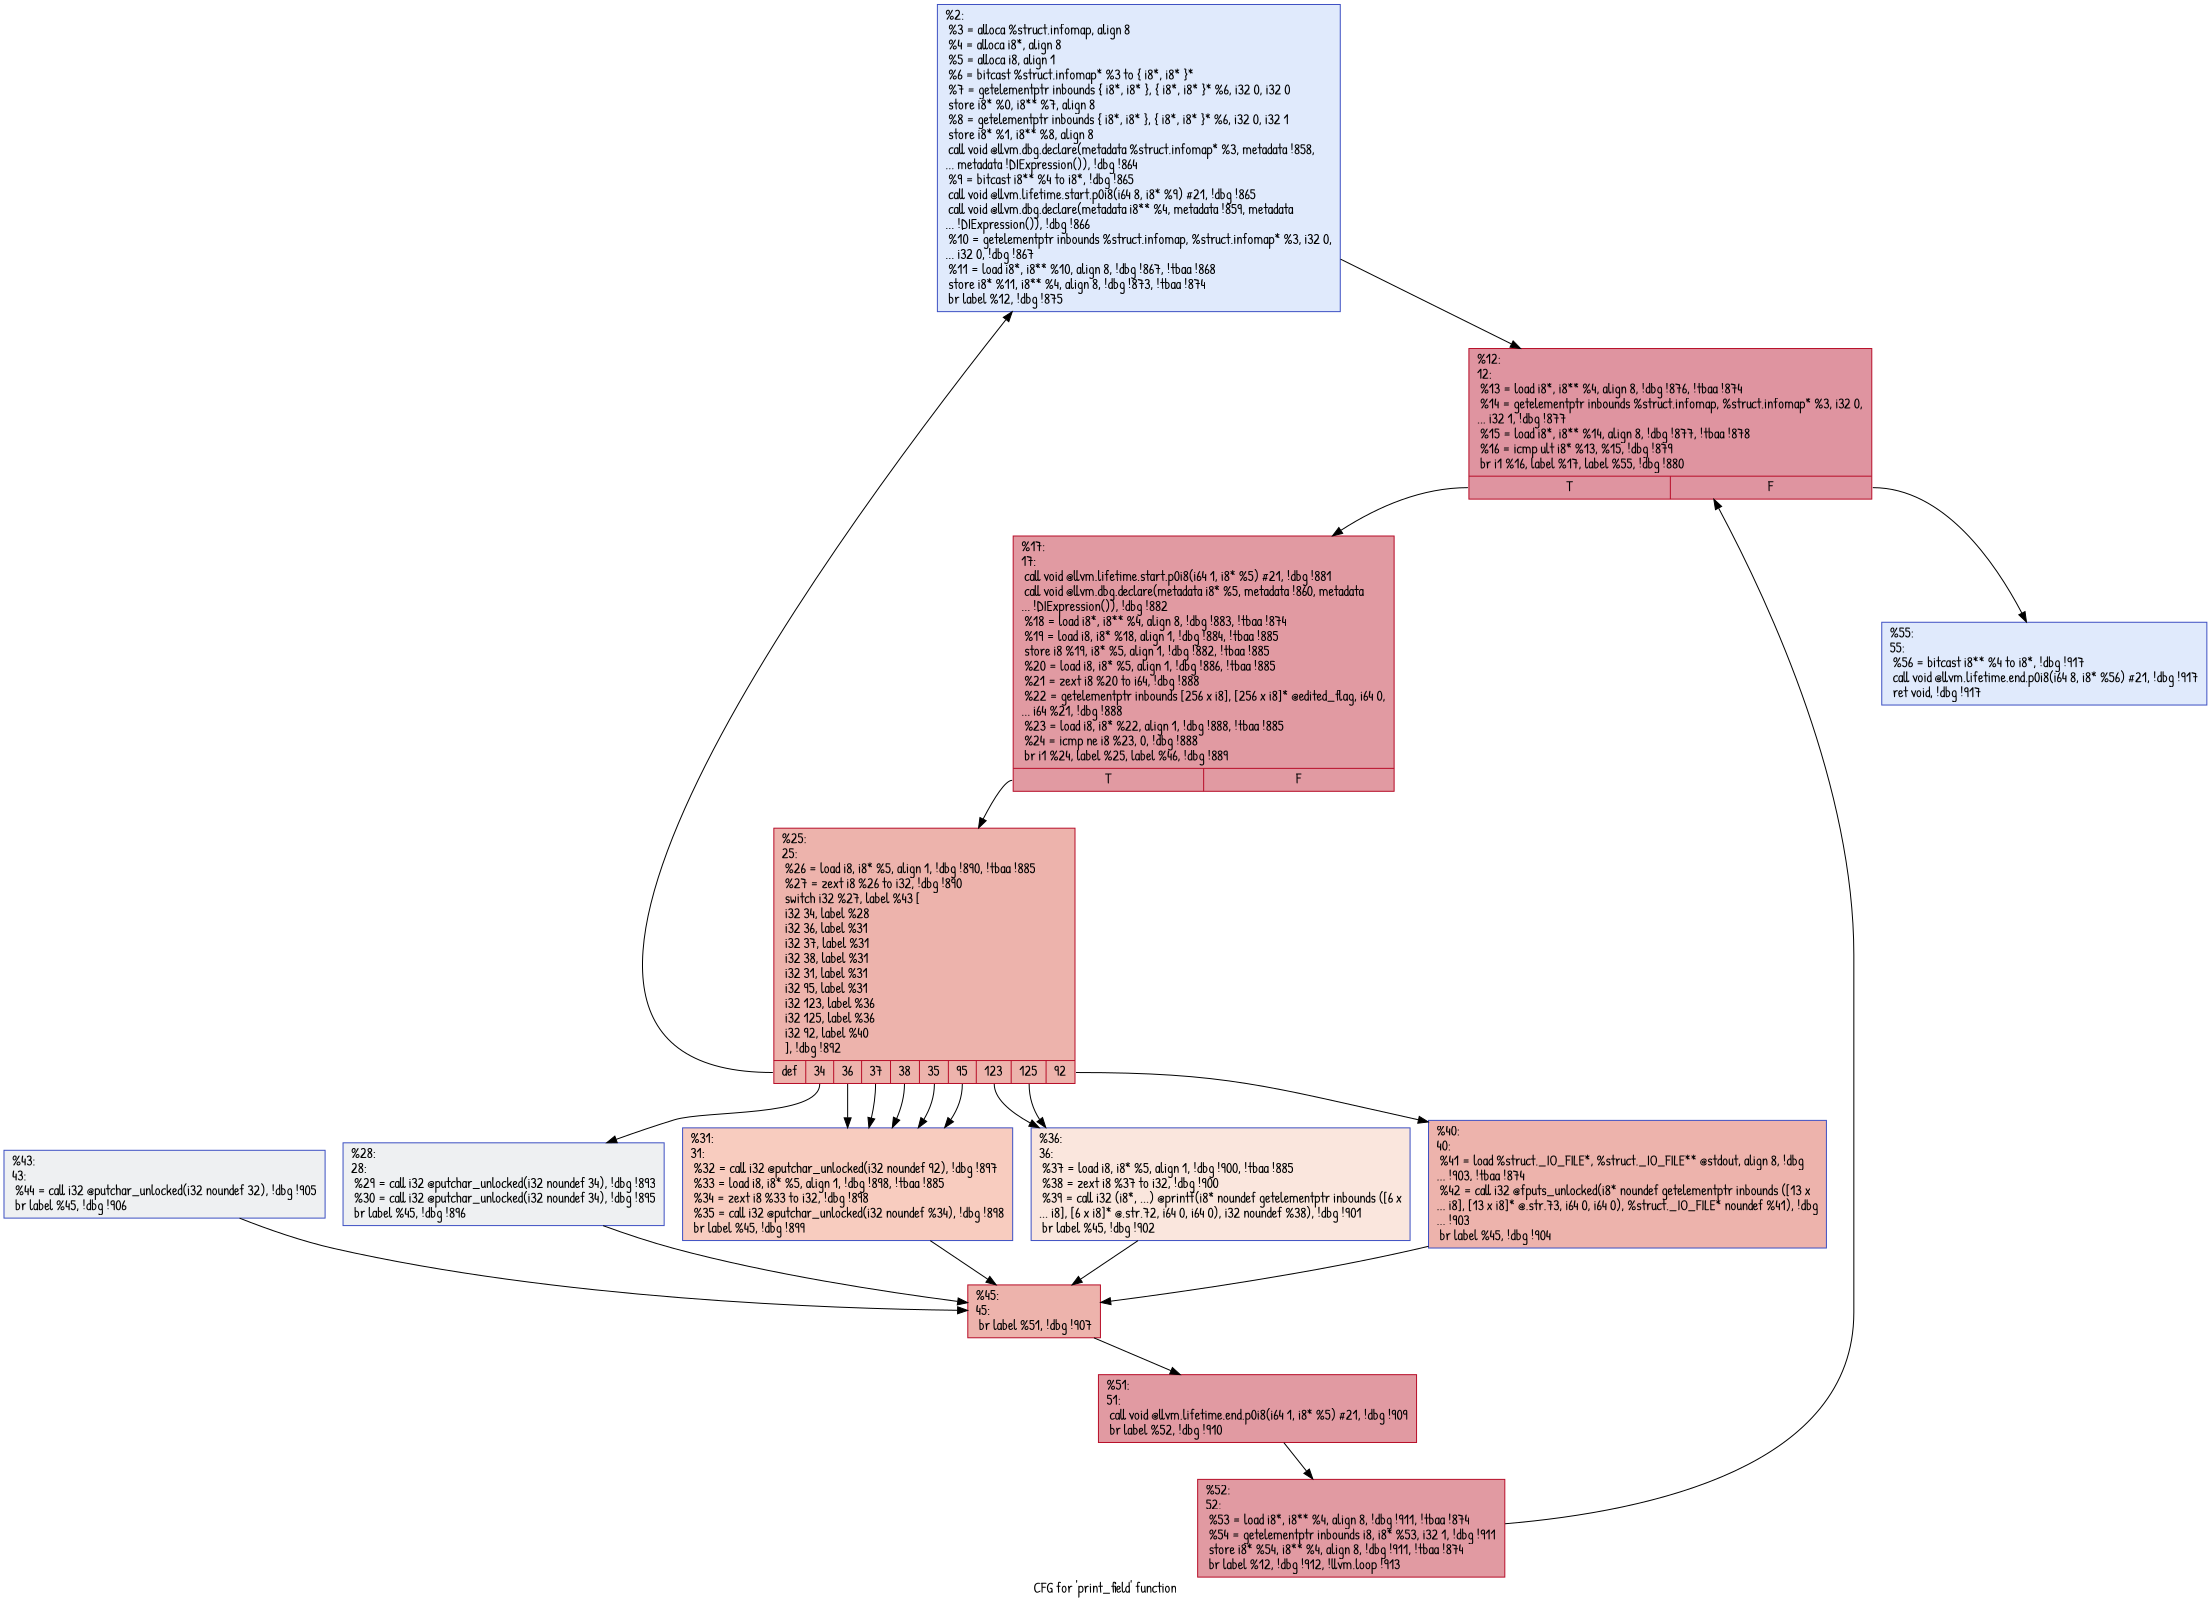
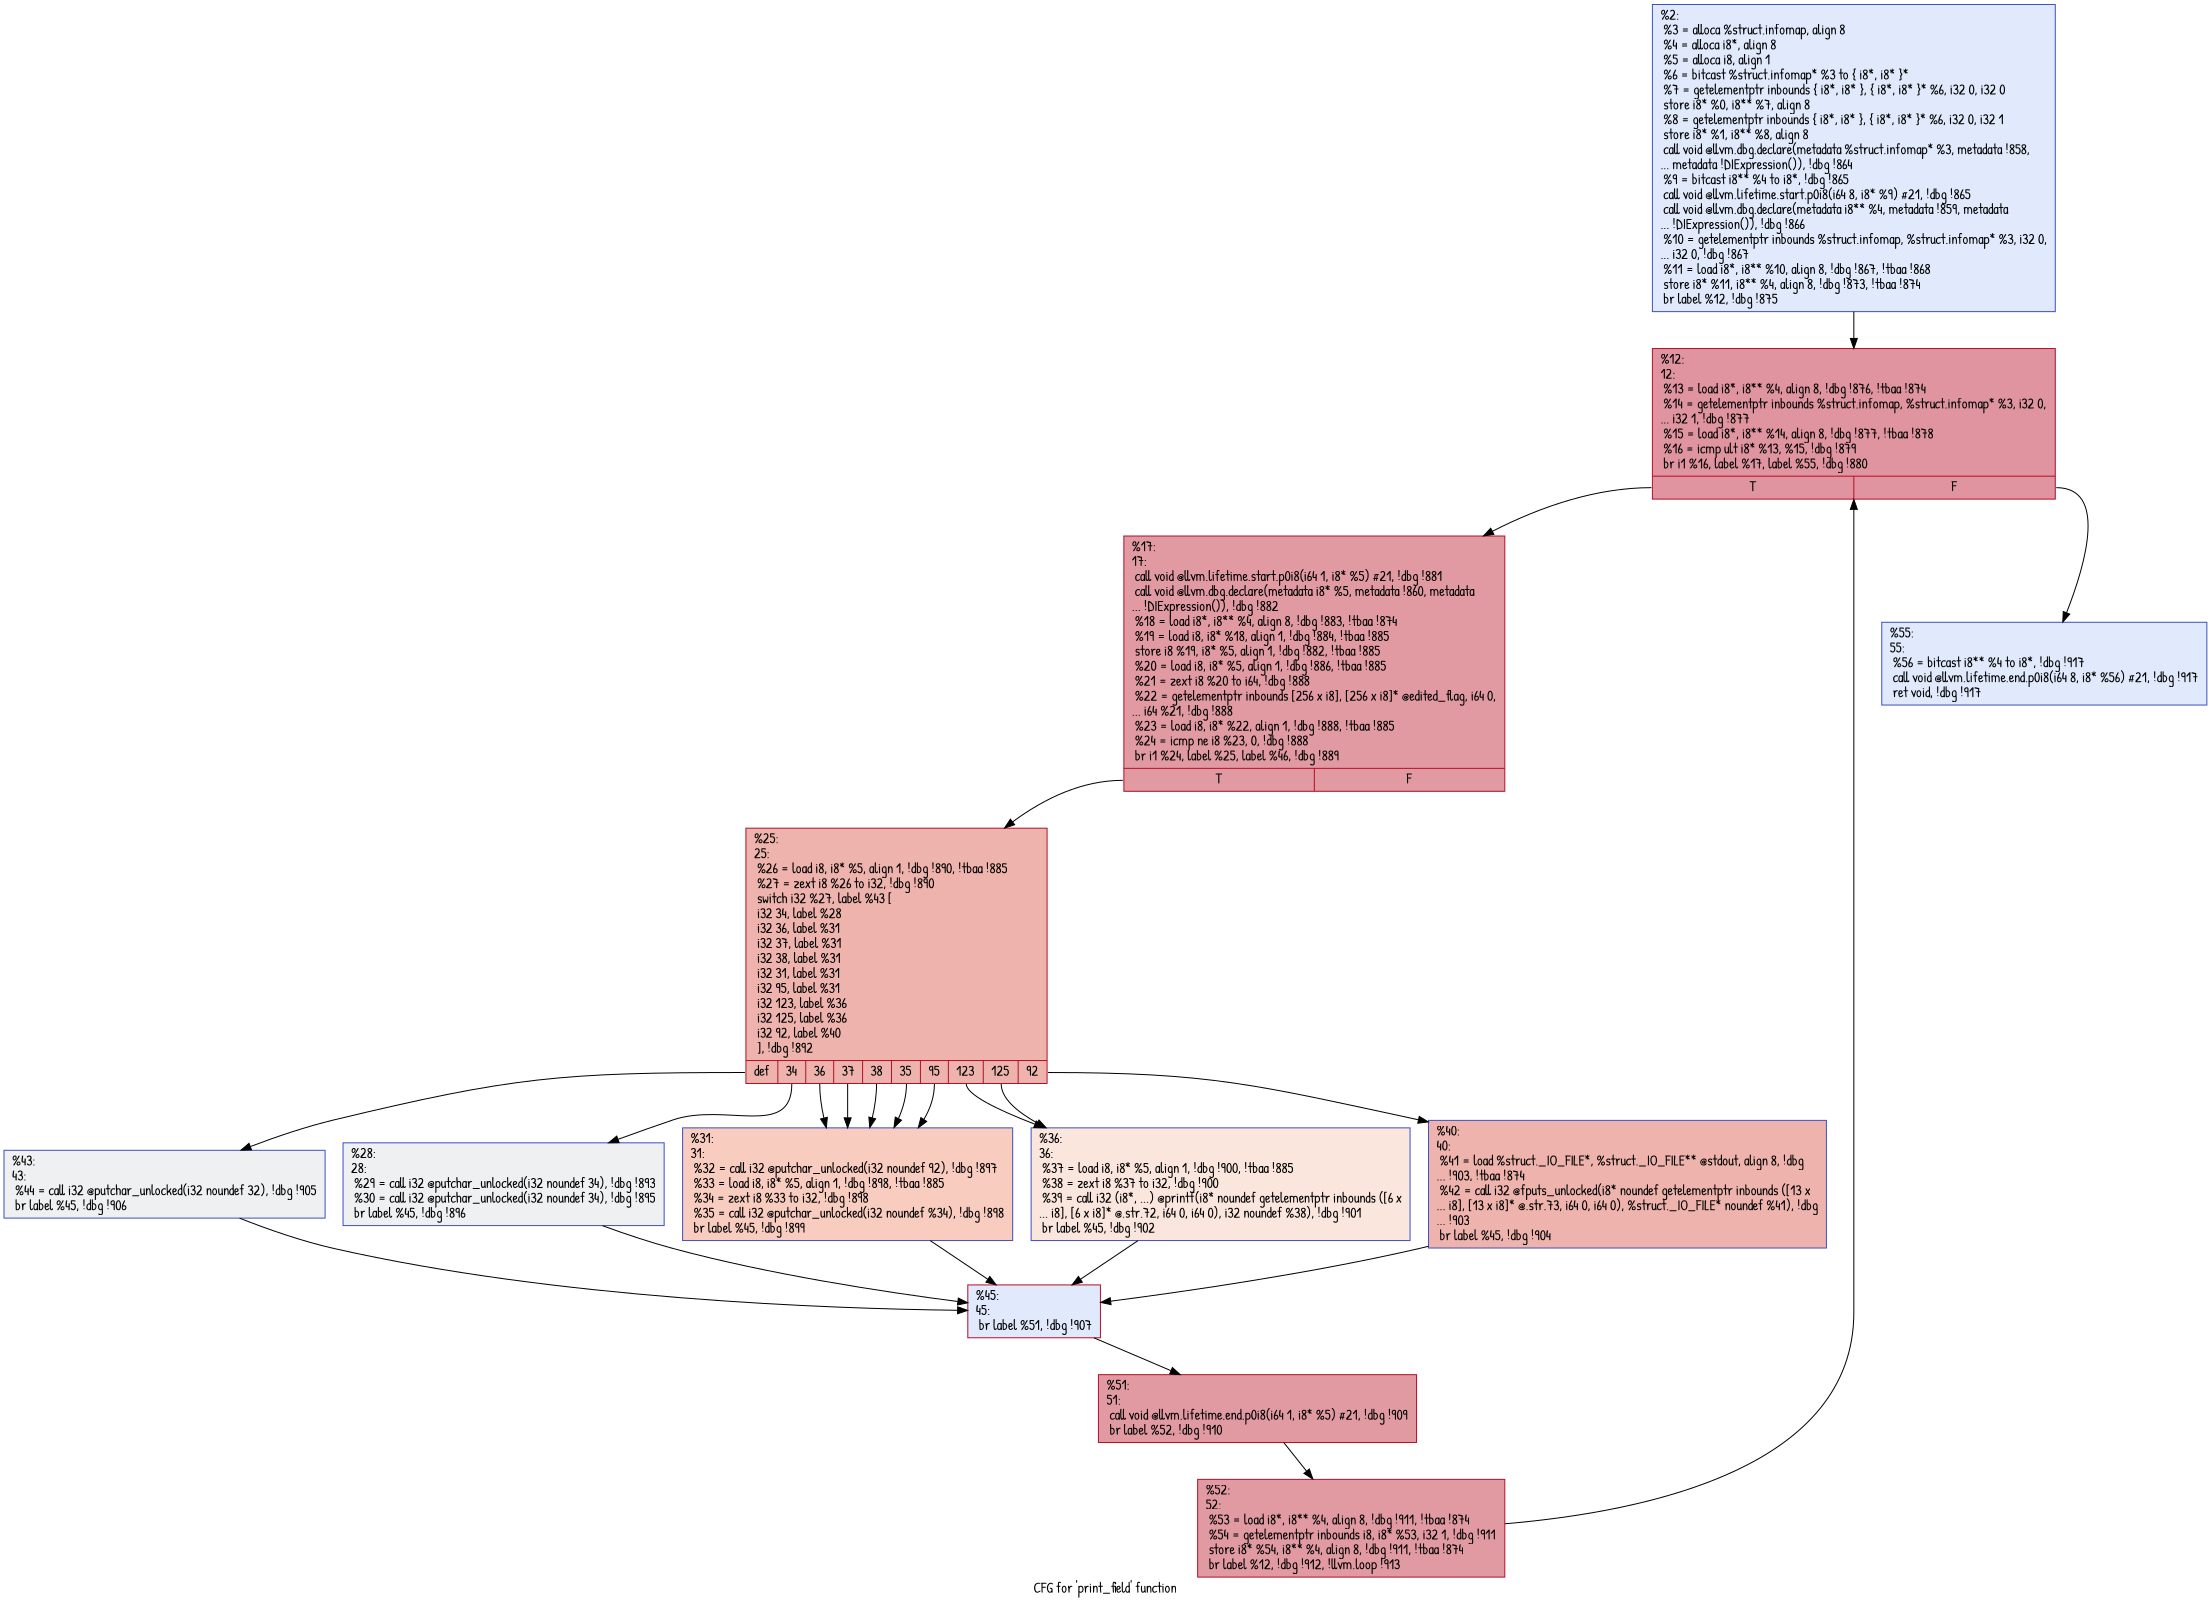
  digraph {
    fontname="Patrick Hand"
    label="CFG for 'print_field' function"
    node [color="#3d50c3ff" fillcolor="#bb1b2c70" fontname="Patrick Hand" shape=record style=filled]
    edge [fontname="Patrick Hand"]
    n1 [fillcolor="#b9d0f970" label="{%2:\l  %3 = alloca %struct.infomap, align 8\l  %4 = alloca i8*, align 8\l  %5 = alloca i8, align 1\l  %6 = bitcast %struct.infomap* %3 to \{ i8*, i8* \}*\l  %7 = getelementptr inbounds \{ i8*, i8* \}, \{ i8*, i8* \}* %6, i32 0, i32 0\l  store i8* %0, i8** %7, align 8\l  %8 = getelementptr inbounds \{ i8*, i8* \}, \{ i8*, i8* \}* %6, i32 0, i32 1\l  store i8* %1, i8** %8, align 8\l  call void @llvm.dbg.declare(metadata %struct.infomap* %3, metadata !858,\l... metadata !DIExpression()), !dbg !864\l  %9 = bitcast i8** %4 to i8*, !dbg !865\l  call void @llvm.lifetime.start.p0i8(i64 8, i8* %9) #21, !dbg !865\l  call void @llvm.dbg.declare(metadata i8** %4, metadata !859, metadata\l... !DIExpression()), !dbg !866\l  %10 = getelementptr inbounds %struct.infomap, %struct.infomap* %3, i32 0,\l... i32 0, !dbg !867\l  %11 = load i8*, i8** %10, align 8, !dbg !867, !tbaa !868\l  store i8* %11, i8** %4, align 8, !dbg !873, !tbaa !874\l  br label %12, !dbg !875\l}"]
    n2 [color="#b70d28ff" fillcolor="#b70d2870" label="{%12:\l12:                                               \l  %13 = load i8*, i8** %4, align 8, !dbg !876, !tbaa !874\l  %14 = getelementptr inbounds %struct.infomap, %struct.infomap* %3, i32 0,\l... i32 1, !dbg !877\l  %15 = load i8*, i8** %14, align 8, !dbg !877, !tbaa !878\l  %16 = icmp ult i8* %13, %15, !dbg !879\l  br i1 %16, label %17, label %55, !dbg !880\l|{<s0>T|<s1>F}}"]
    n3 [color="#b70d28ff" label="{%17:\l17:                                               \l  call void @llvm.lifetime.start.p0i8(i64 1, i8* %5) #21, !dbg !881\l  call void @llvm.dbg.declare(metadata i8* %5, metadata !860, metadata\l... !DIExpression()), !dbg !882\l  %18 = load i8*, i8** %4, align 8, !dbg !883, !tbaa !874\l  %19 = load i8, i8* %18, align 1, !dbg !884, !tbaa !885\l  store i8 %19, i8* %5, align 1, !dbg !882, !tbaa !885\l  %20 = load i8, i8* %5, align 1, !dbg !886, !tbaa !885\l  %21 = zext i8 %20 to i64, !dbg !888\l  %22 = getelementptr inbounds [256 x i8], [256 x i8]* @edited_flag, i64 0,\l... i64 %21, !dbg !888\l  %23 = load i8, i8* %22, align 1, !dbg !888, !tbaa !885\l  %24 = icmp ne i8 %23, 0, !dbg !888\l  br i1 %24, label %25, label %46, !dbg !889\l|{<s0>T|<s1>F}}"]
    n4 [fillcolor="#b9d0f970" label="{%55:\l55:                                               \l  %56 = bitcast i8** %4 to i8*, !dbg !917\l  call void @llvm.lifetime.end.p0i8(i64 8, i8* %56) #21, !dbg !917\l  ret void, !dbg !917\l}"]
    n5 [color="#b70d28ff" fillcolor="#d6524470" label="{%25:\l25:                                               \l  %26 = load i8, i8* %5, align 1, !dbg !890, !tbaa !885\l  %27 = zext i8 %26 to i32, !dbg !890\l  switch i32 %27, label %43 [\l    i32 34, label %28\l    i32 36, label %31\l    i32 37, label %31\l    i32 38, label %31\l    i32 31, label %31\l    i32 95, label %31\l    i32 123, label %36\l    i32 125, label %36\l    i32 92, label %40\l  ], !dbg !892\l|{<s0>def|<s1>34|<s2>36|<s3>37|<s4>38|<s5>35|<s6>95|<s7>123|<s8>125|<s9>92}}"]
    n6 [fillcolor="#d9dce170" label="{%43:\l43:                                               \l  %44 = call i32 @putchar_unlocked(i32 noundef 32), !dbg !905\l  br label %45, !dbg !906\l}"]
    n7 [fillcolor="#d9dce170" label="{%28:\l28:                                               \l  %29 = call i32 @putchar_unlocked(i32 noundef 34), !dbg !893\l  %30 = call i32 @putchar_unlocked(i32 noundef 34), !dbg !895\l  br label %45, !dbg !896\l}"]
    n8 [fillcolor="#f08b6e70" label="{%31:\l31:                                               \l  %32 = call i32 @putchar_unlocked(i32 noundef 92), !dbg !897\l  %33 = load i8, i8* %5, align 1, !dbg !898, !tbaa !885\l  %34 = zext i8 %33 to i32, !dbg !898\l  %35 = call i32 @putchar_unlocked(i32 noundef %34), !dbg !898\l  br label %45, !dbg !899\l}"]
    n9 [fillcolor="#f3c7b170" label="{%36:\l36:                                               \l  %37 = load i8, i8* %5, align 1, !dbg !900, !tbaa !885\l  %38 = zext i8 %37 to i32, !dbg !900\l  %39 = call i32 (i8*, ...) @printf(i8* noundef getelementptr inbounds ([6 x\l... i8], [6 x i8]* @.str.72, i64 0, i64 0), i32 noundef %38), !dbg !901\l  br label %45, !dbg !902\l}"]
    n10 [fillcolor="#d6524470" label="{%40:\l40:                                               \l  %41 = load %struct._IO_FILE*, %struct._IO_FILE** @stdout, align 8, !dbg\l... !903, !tbaa !874\l  %42 = call i32 @fputs_unlocked(i8* noundef getelementptr inbounds ([13 x\l... i8], [13 x i8]* @.str.73, i64 0, i64 0), %struct._IO_FILE* noundef %41), !dbg\l... !903\l  br label %45, !dbg !904\l}"]
-   n11 [color="#b70d28ff" fillcolor="#d6524470" label="{%45:\l45:                                               \l  br label %51, !dbg !907\l}"]
+   n11 [color="#b70d28ff" fillcolor="#b9d0f970" label="{%45:\l45:                                               \l  br label %51, !dbg !907\l}"]
    n12 [color="#b70d28ff" label="{%51:\l51:                                               \l  call void @llvm.lifetime.end.p0i8(i64 1, i8* %5) #21, !dbg !909\l  br label %52, !dbg !910\l}"]
    n13 [color="#b70d28ff" label="{%52:\l52:                                               \l  %53 = load i8*, i8** %4, align 8, !dbg !911, !tbaa !874\l  %54 = getelementptr inbounds i8, i8* %53, i32 1, !dbg !911\l  store i8* %54, i8** %4, align 8, !dbg !911, !tbaa !874\l  br label %12, !dbg !912, !llvm.loop !913\l}"]
    n1 -> n2
    n2 -> n3 [tailport=s0]
    n2 -> n4 [tailport=s1]
    n3 -> n5 [tailport=s0]
-   n5 -> n1 [tailport=s0]
+   n5 -> n6 [tailport=s0]
    n5 -> n7 [tailport=s1]
    n5 -> n8 [tailport=s2]
    n5 -> n8 [tailport=s3]
    n5 -> n8 [tailport=s4]
    n5 -> n8 [tailport=s5]
    n5 -> n8 [tailport=s6]
    n5 -> n9 [tailport=s7]
    n5 -> n9 [tailport=s8]
    n5 -> n10 [tailport=s9]
    n6 -> n11
    n7 -> n11
    n8 -> n11
    n9 -> n11
    n10 -> n11
    n11 -> n12
    n12 -> n13
    n13 -> n2
  }
